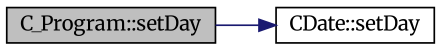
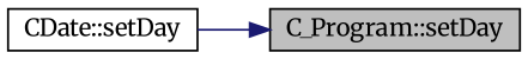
  digraph {
    rankdir=LR
    fontname=Merriweather
    node [color=black fontname=Merriweather fontsize=12 shape=record style=filled]
    n1 [fillcolor=grey75 fontcolor=black height=0.2 label="C_Program::setDay" width=0.4]
    n2 [fillcolor=white height=0.2 label="CDate::setDay" width=0.4]
-   n1 -> n2 [color=midnightblue fontname=Merriweather fontsize=12 labelfontname=Helvetica labelfontsize=12 style=solid]
+   n2 -> n1 [color=midnightblue fontname=Merriweather fontsize=12 labelfontname=Helvetica labelfontsize=12 style=solid]
  }
